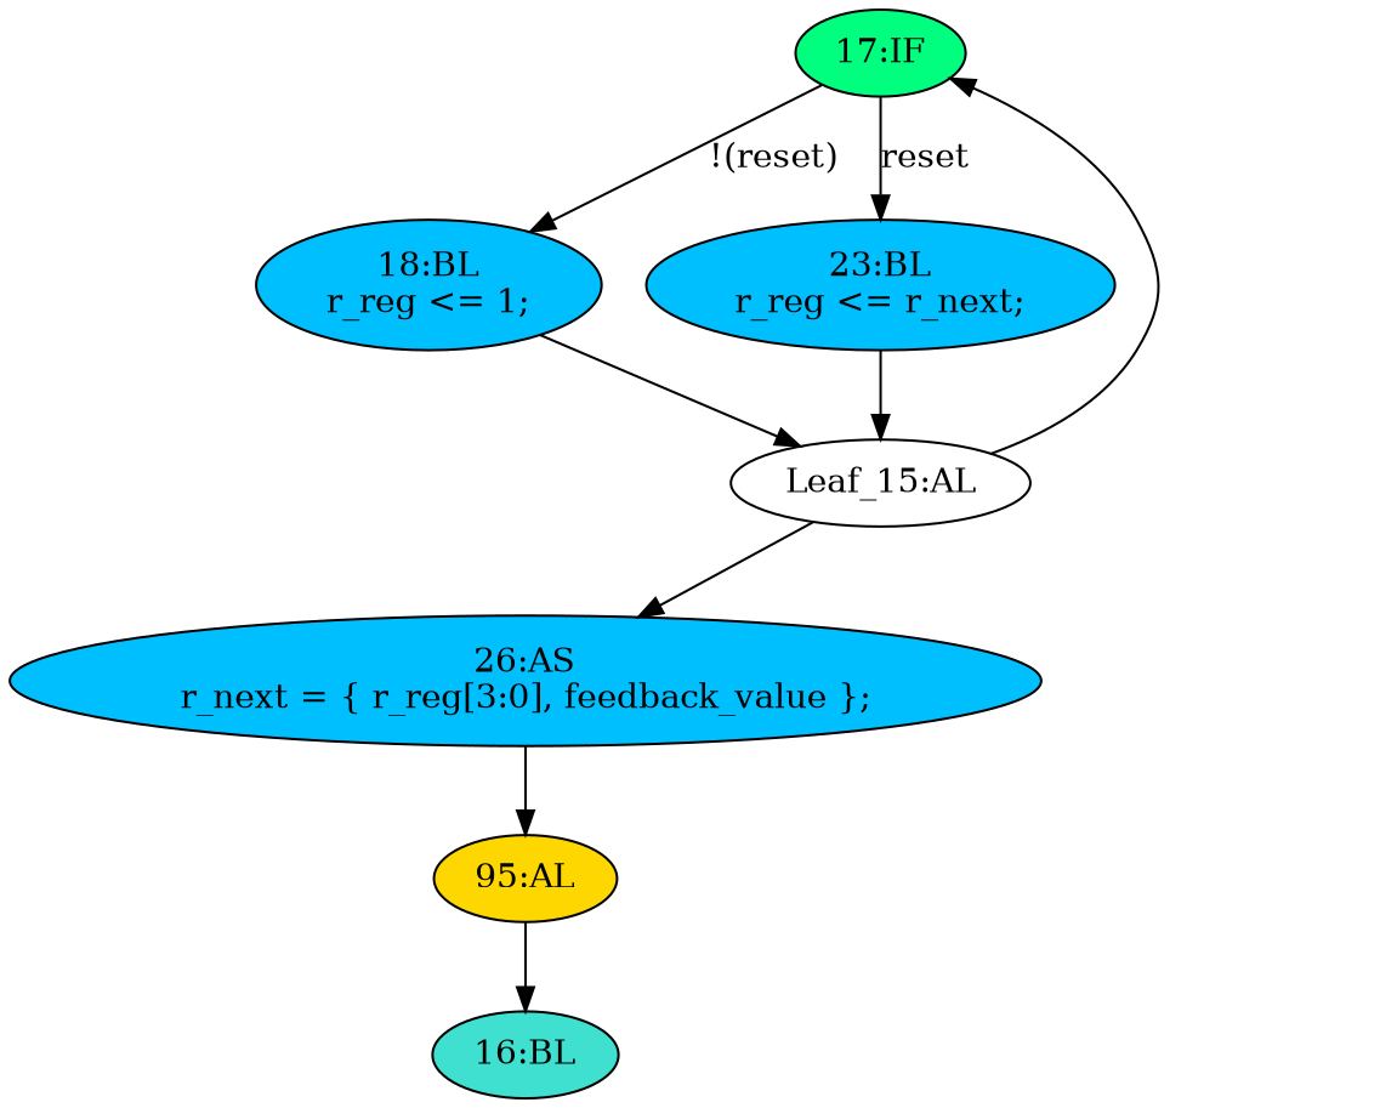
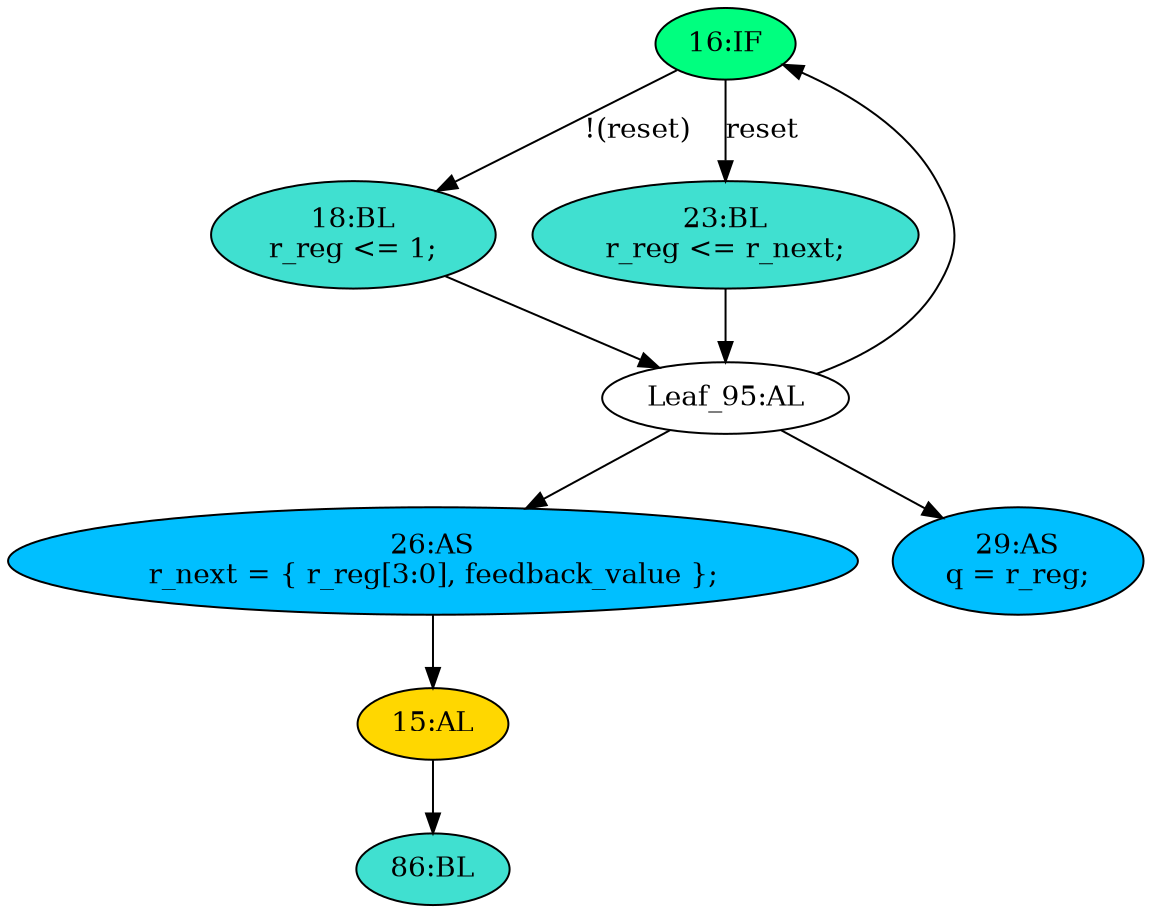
  strict digraph {
    node [fillcolor=turquoise statements="[]" style=filled typ=Block]
    edge [cond="[]" lineno=None]
-   n1 [ast="<pyverilog.vparser.ast.IfStatement object at 0x7ff771b8e550>" fillcolor=springgreen label="17:IF" typ=IfStatement]
-   n2 [ast="<pyverilog.vparser.ast.Block object at 0x7ff771b96750>" fillcolor=deepskyblue label="18:BL\nr_reg <= 1;" statements="[<pyverilog.vparser.ast.NonblockingSubstitution object at 0x7ff771be3ed0>]"]
-   n3 [ast="<pyverilog.vparser.ast.Block object at 0x7ff771be3890>" fillcolor=deepskyblue label="23:BL\nr_reg <= r_next;" statements="[<pyverilog.vparser.ast.NonblockingSubstitution object at 0x7ff771bf1150>]"]
-   n4 [def_var="['r_reg']" label="Leaf_15:AL" fillcolor="" statements="" style="" typ=""]
+   n1 [ast="<pyverilog.vparser.ast.IfStatement object at 0x7ff771b8e550>" fillcolor=springgreen label="16:IF" typ=IfStatement]
+   n2 [ast="<pyverilog.vparser.ast.Block object at 0x7ff771b96750>" label="18:BL\nr_reg <= 1;" statements="[<pyverilog.vparser.ast.NonblockingSubstitution object at 0x7ff771be3ed0>]"]
+   n3 [ast="<pyverilog.vparser.ast.Block object at 0x7ff771be3890>" label="23:BL\nr_reg <= r_next;" statements="[<pyverilog.vparser.ast.NonblockingSubstitution object at 0x7ff771bf1150>]"]
+   n4 [def_var="['r_reg']" label="Leaf_95:AL" fillcolor="" statements="" style="" typ=""]
    n5 [ast="<pyverilog.vparser.ast.Assign object at 0x7ff771bfdd10>" def_var="['r_next']" fillcolor=deepskyblue label="26:AS\nr_next = { r_reg[3:0], feedback_value };" typ=Assign use_var="['r_reg', 'feedback_value']"]
-   n7 [ast="<pyverilog.vparser.ast.Always object at 0x7ff771be3790>" clk_sens=True fillcolor=gold label="95:AL" sens="['clk', 'reset']" typ=Always use_var="['reset', 'r_next']"]
-   n8 [ast="<pyverilog.vparser.ast.Block object at 0x7ff771be3d10>" label="16:BL"]
+   n6 [ast="<pyverilog.vparser.ast.Assign object at 0x7ff771be6950>" def_var="['q']" fillcolor=deepskyblue label="29:AS\nq = r_reg;" typ=Assign use_var="['r_reg']"]
+   n7 [ast="<pyverilog.vparser.ast.Always object at 0x7ff771be3790>" clk_sens=True fillcolor=gold label="15:AL" sens="['clk', 'reset']" typ=Always use_var="['reset', 'r_next']"]
+   n8 [ast="<pyverilog.vparser.ast.Block object at 0x7ff771be3d10>" label="86:BL"]
    n1 -> n2 [cond="['reset']" label="!(reset)" lineno=17]
    n1 -> n3 [cond="['reset']" label=reset lineno=17]
    n2 -> n4
    n3 -> n4
    n4 -> n1
    n4 -> n5 [cond="" lineno=""]
+   n4 -> n6 [cond="" lineno=""]
    n5 -> n7 [cond="" lineno=""]
    n7 -> n8
  }
